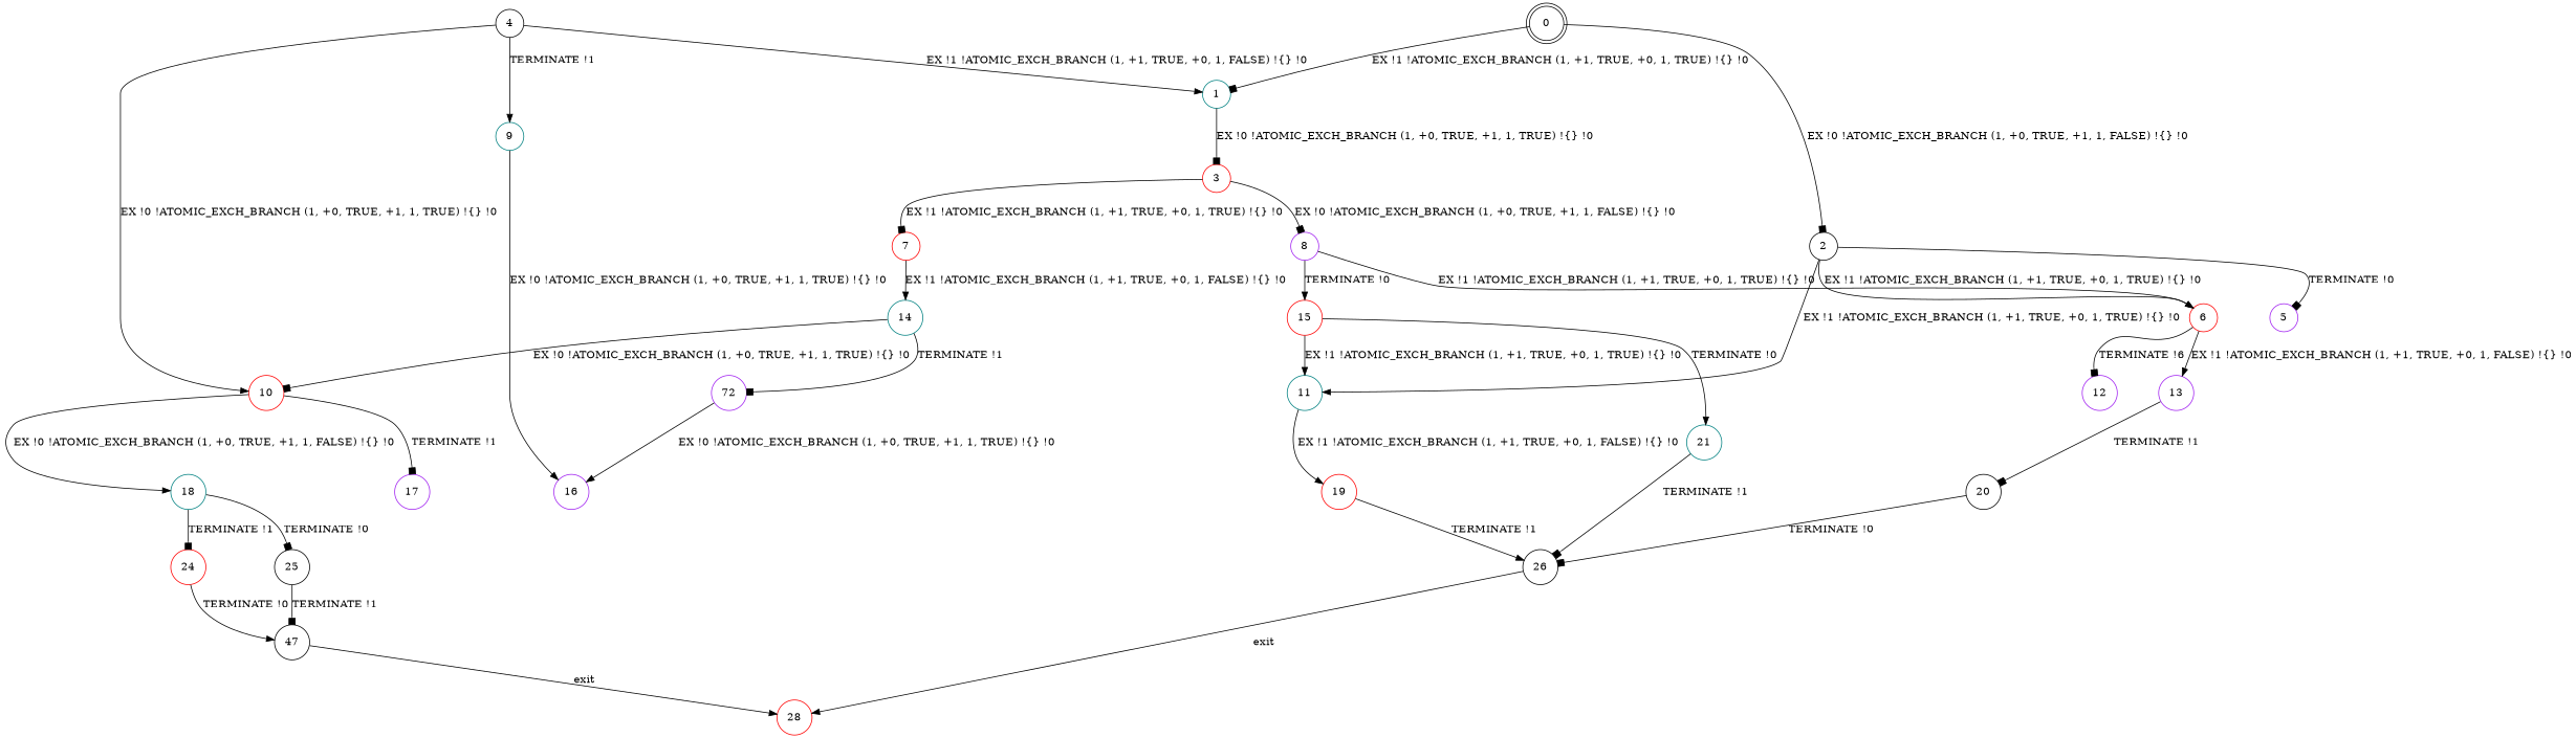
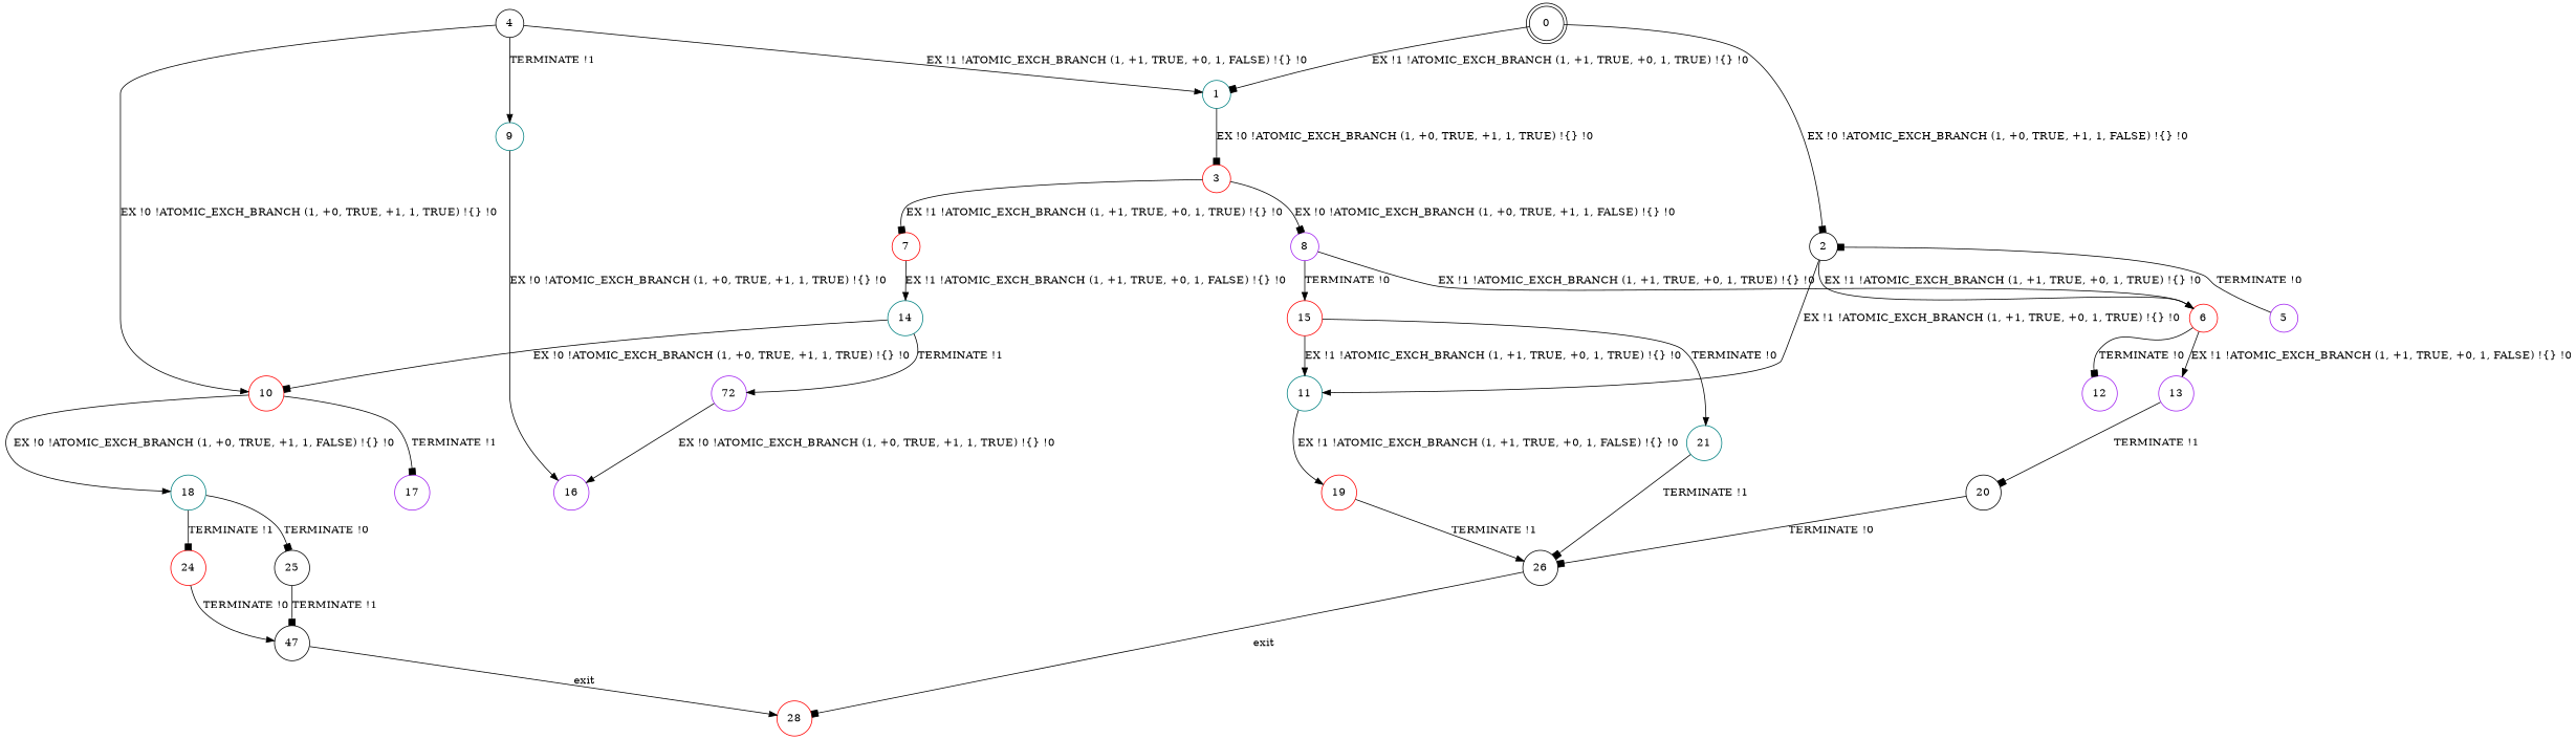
  digraph {
    node [color=red shape=circle]
    edge [arrowhead=normal]
    0 [color=black peripheries=2]
    1 [color=teal]
    2 [color=black]
    3
    5 [color=purple]
    6
    11 [color=teal]
    7
    8 [color=purple]
    4 [color=black]
    9 [color=teal]
    10
    12 [color=purple]
    13 [color=purple]
    14 [color=teal]
    15
    16 [color=purple]
    17 [color=purple]
    18 [color=teal]
    19
    20 [color=black]
    n22 [color=purple label=72]
    21 [color=teal]
    24
    25 [color=black]
    26 [color=black]
    n27 [color=black label=47]
    28
    0 -> 1 [arrowhead=box label="EX !1 !ATOMIC_EXCH_BRANCH (1, +1, TRUE, +0, 1, TRUE) !{} !0"]
    0 -> 2 [arrowhead=box label="EX !0 !ATOMIC_EXCH_BRANCH (1, +0, TRUE, +1, 1, FALSE) !{} !0"]
    1 -> 3 [arrowhead=box label="EX !0 !ATOMIC_EXCH_BRANCH (1, +0, TRUE, +1, 1, TRUE) !{} !0"]
-   2 -> 5 [arrowhead=box label="TERMINATE !0"]
+   5 -> 2 [arrowhead=box label="TERMINATE !0"]
    2 -> 6 [label="EX !1 !ATOMIC_EXCH_BRANCH (1, +1, TRUE, +0, 1, TRUE) !{} !0"]
    2 -> 11 [label="EX !1 !ATOMIC_EXCH_BRANCH (1, +1, TRUE, +0, 1, TRUE) !{} !0"]
    3 -> 7 [arrowhead=box label="EX !1 !ATOMIC_EXCH_BRANCH (1, +1, TRUE, +0, 1, TRUE) !{} !0"]
    3 -> 8 [arrowhead=box label="EX !0 !ATOMIC_EXCH_BRANCH (1, +0, TRUE, +1, 1, FALSE) !{} !0"]
-   6 -> 12 [arrowhead=box label="TERMINATE !6"]
+   6 -> 12 [arrowhead=box label="TERMINATE !0"]
    6 -> 13 [label="EX !1 !ATOMIC_EXCH_BRANCH (1, +1, TRUE, +0, 1, FALSE) !{} !0"]
    11 -> 19 [label="EX !1 !ATOMIC_EXCH_BRANCH (1, +1, TRUE, +0, 1, FALSE) !{} !0"]
    7 -> 14 [label="EX !1 !ATOMIC_EXCH_BRANCH (1, +1, TRUE, +0, 1, FALSE) !{} !0"]
    8 -> 6 [label="EX !1 !ATOMIC_EXCH_BRANCH (1, +1, TRUE, +0, 1, TRUE) !{} !0"]
    8 -> 15 [label="TERMINATE !0"]
    4 -> 1 [label="EX !1 !ATOMIC_EXCH_BRANCH (1, +1, TRUE, +0, 1, FALSE) !{} !0"]
    4 -> 9 [label="TERMINATE !1"]
    4 -> 10 [label="EX !0 !ATOMIC_EXCH_BRANCH (1, +0, TRUE, +1, 1, TRUE) !{} !0"]
    9 -> 16 [label="EX !0 !ATOMIC_EXCH_BRANCH (1, +0, TRUE, +1, 1, TRUE) !{} !0"]
    10 -> 17 [arrowhead=box label="TERMINATE !1"]
    10 -> 18 [label="EX !0 !ATOMIC_EXCH_BRANCH (1, +0, TRUE, +1, 1, FALSE) !{} !0"]
    13 -> 20 [arrowhead=box label="TERMINATE !1"]
    14 -> 10 [arrowhead=box label="EX !0 !ATOMIC_EXCH_BRANCH (1, +0, TRUE, +1, 1, TRUE) !{} !0"]
-   14 -> n22 [arrowhead=box label="TERMINATE !1"]
+   14 -> n22 [label="TERMINATE !1"]
    15 -> 11 [label="EX !1 !ATOMIC_EXCH_BRANCH (1, +1, TRUE, +0, 1, TRUE) !{} !0"]
    15 -> 21 [label="TERMINATE !0"]
    18 -> 24 [arrowhead=box label="TERMINATE !1"]
    18 -> 25 [arrowhead=box label="TERMINATE !0"]
    19 -> 26 [label="TERMINATE !1"]
    20 -> 26 [arrowhead=box label="TERMINATE !0"]
    n22 -> 16 [label="EX !0 !ATOMIC_EXCH_BRANCH (1, +0, TRUE, +1, 1, TRUE) !{} !0"]
    21 -> 26 [arrowhead=box label="TERMINATE !1"]
    24 -> n27 [label="TERMINATE !0"]
    25 -> n27 [arrowhead=box label="TERMINATE !1"]
-   26 -> 28 [label=exit]
+   26 -> 28 [arrowhead=box label=exit]
    n27 -> 28 [label=exit]
  }
